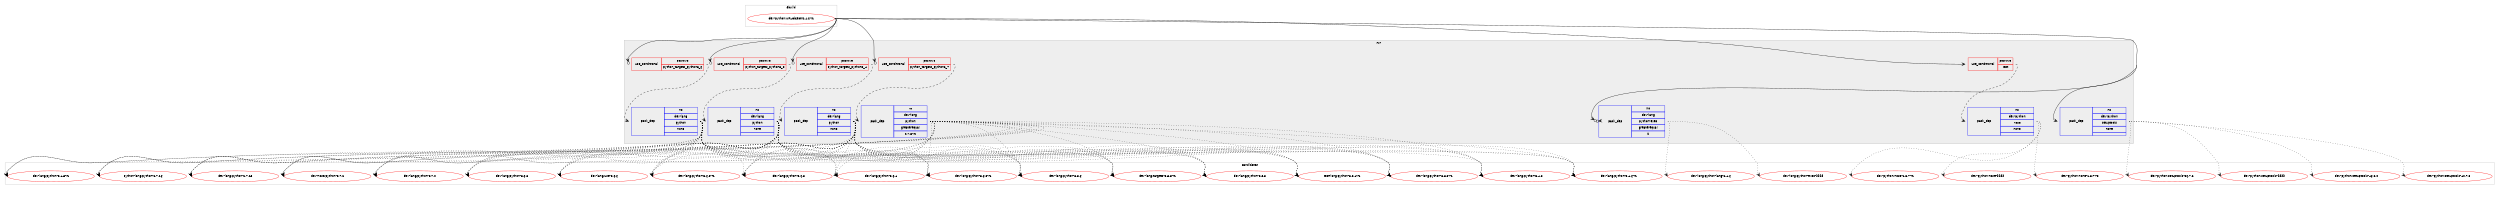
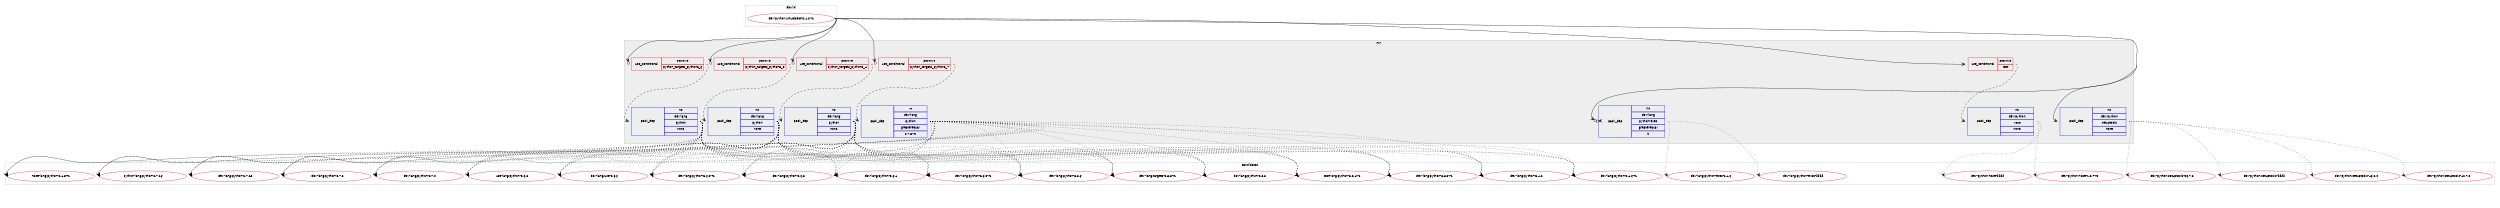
  digraph {
    compound=true
    concentrate=true
    fontname=Helvetica
    fontsize=10
    newrank=true
    rankdir=TB
    ranksep=1.5
    node [color=red fontname=Helvetica fontsize=10]
    edge [arrowhead=vee headport=w style=dotted tailport=e weight=100]
    n1 [label="dev-python/URLObject-2.4.2-r1" width=4]
    n2 [color=blue label=<<TABLE BORDER="0" CELLBORDER="1" CELLSPACING="0" CELLPADDING="4" WIDTH="220"><TR><TD ROWSPAN="6" CELLPADDING="30">pack_dep</TD></TR><TR><TD WIDTH="110">no</TD></TR><TR><TD>dev-python</TD></TR><TR><TD>nose</TD></TR><TR><TD>none</TD></TR><TR><TD></TD></TR></TABLE>> shape=none]
    n3 [label=<<TABLE BORDER="0" CELLBORDER="1" CELLSPACING="0" CELLPADDING="4"><TR><TD ROWSPAN="3" CELLPADDING="10">use_conditional</TD></TR><TR><TD>positive</TD></TR><TR><TD>test</TD></TR></TABLE>> shape=none]
    n4 [color=blue label=<<TABLE BORDER="0" CELLBORDER="1" CELLSPACING="0" CELLPADDING="4" WIDTH="220"><TR><TD ROWSPAN="6" CELLPADDING="30">pack_dep</TD></TR><TR><TD WIDTH="110">no</TD></TR><TR><TD>dev-python</TD></TR><TR><TD>setuptools</TD></TR><TR><TD>none</TD></TR><TR><TD></TD></TR></TABLE>> shape=none]
    n5 [color=blue label=<<TABLE BORDER="0" CELLBORDER="1" CELLSPACING="0" CELLPADDING="4" WIDTH="220"><TR><TD ROWSPAN="6" CELLPADDING="30">pack_dep</TD></TR><TR><TD WIDTH="110">no</TD></TR><TR><TD>dev-lang</TD></TR><TR><TD>python</TD></TR><TR><TD>greaterequal</TD></TR><TR><TD>2.7.5-r2</TD></TR></TABLE>> shape=none]
    n6 [label=<<TABLE BORDER="0" CELLBORDER="1" CELLSPACING="0" CELLPADDING="4"><TR><TD ROWSPAN="3" CELLPADDING="10">use_conditional</TD></TR><TR><TD>positive</TD></TR><TR><TD>python_targets_python2_7</TD></TR></TABLE>> shape=none]
    n7 [color=blue label=<<TABLE BORDER="0" CELLBORDER="1" CELLSPACING="0" CELLPADDING="4" WIDTH="220"><TR><TD ROWSPAN="6" CELLPADDING="30">pack_dep</TD></TR><TR><TD WIDTH="110">no</TD></TR><TR><TD>dev-lang</TD></TR><TR><TD>python-exec</TD></TR><TR><TD>greaterequal</TD></TR><TR><TD>2</TD></TR></TABLE>> shape=none]
    n8 [color=blue label=<<TABLE BORDER="0" CELLBORDER="1" CELLSPACING="0" CELLPADDING="4" WIDTH="220"><TR><TD ROWSPAN="6" CELLPADDING="30">pack_dep</TD></TR><TR><TD WIDTH="110">no</TD></TR><TR><TD>dev-lang</TD></TR><TR><TD>python</TD></TR><TR><TD>none</TD></TR><TR><TD></TD></TR></TABLE>> shape=none]
    n9 [label=<<TABLE BORDER="0" CELLBORDER="1" CELLSPACING="0" CELLPADDING="4"><TR><TD ROWSPAN="3" CELLPADDING="10">use_conditional</TD></TR><TR><TD>positive</TD></TR><TR><TD>python_targets_python3_4</TD></TR></TABLE>> shape=none]
    n10 [color=blue label=<<TABLE BORDER="0" CELLBORDER="1" CELLSPACING="0" CELLPADDING="4" WIDTH="220"><TR><TD ROWSPAN="6" CELLPADDING="30">pack_dep</TD></TR><TR><TD WIDTH="110">no</TD></TR><TR><TD>dev-lang</TD></TR><TR><TD>python</TD></TR><TR><TD>none</TD></TR><TR><TD></TD></TR></TABLE>> shape=none]
    n11 [label=<<TABLE BORDER="0" CELLBORDER="1" CELLSPACING="0" CELLPADDING="4"><TR><TD ROWSPAN="3" CELLPADDING="10">use_conditional</TD></TR><TR><TD>positive</TD></TR><TR><TD>python_targets_python3_5</TD></TR></TABLE>> shape=none]
    n12 [color=blue label=<<TABLE BORDER="0" CELLBORDER="1" CELLSPACING="0" CELLPADDING="4" WIDTH="220"><TR><TD ROWSPAN="6" CELLPADDING="30">pack_dep</TD></TR><TR><TD WIDTH="110">no</TD></TR><TR><TD>dev-lang</TD></TR><TR><TD>python</TD></TR><TR><TD>none</TD></TR><TR><TD></TD></TR></TABLE>> shape=none]
    n13 [label=<<TABLE BORDER="0" CELLBORDER="1" CELLSPACING="0" CELLPADDING="4"><TR><TD ROWSPAN="3" CELLPADDING="10">use_conditional</TD></TR><TR><TD>positive</TD></TR><TR><TD>python_targets_python3_6</TD></TR></TABLE>> shape=none]
-   n14 [label="dev-python/nose-1.3.7-r1" width=4]
-   n15 [label="dev-python/none-1.3.7-r3" width=4]
+   n15 [label="dev-python/nose-1.3.7-r3" width=4]
    n16 [label="dev-python/nose-9999" width=4]
    n17 [label="dev-python/setuptools-36.7.2" width=4]
    n18 [label="dev-python/setuptools-40.7.3" width=4]
    n19 [label="dev-python/setuptools-46.8.0" width=4]
    n20 [label="dev-python/setuptools-9999" width=4]
    n21 [label="dev-lang/python-2.7.15" width=4]
    n22 [label="python-lang/python-2.7.16" width=4]
-   n23 [label="dev-lang/python-3.4.5-r1" width=4]
+   n23 [label="nose-lang/python-3.4.5-r1" width=4]
    n24 [label="dev-lang/python-3.4.6-r1" width=4]
    n25 [label="dev-lang/python-3.4.8" width=4]
    n26 [label="dev-lang/python-3.8.8-r1" width=4]
    n27 [label="test-lang/python-3.5.4-r1" width=4]
    n28 [label="dev-lang/python-3.5.5" width=4]
    n29 [label="dev-lang/targets-3.5.5-r1" width=4]
    n30 [label="dev-lang/python-3.5.6" width=4]
    n31 [label="dev-lang/python-3.6.3-r1" width=4]
    n32 [label="dev-lang/python-3.6.4" width=4]
    n33 [label="dev-lang/python-3.6.5" width=4]
    n34 [label="dev-lang/python-3.6.5-r1" width=4]
    n35 [label="dev-lang/use-3.6.6" width=4]
-   n36 [label="dev-lang/python-3.6.8" width=4]
+   n36 [label="use-lang/python-3.6.8" width=4]
    n37 [label="dev-lang/python-3.7.0" width=4]
-   n38 [label="dev-nose/python-3.7.2" width=4]
-   n39 [label="dev-lang/python-lang-2.4.6" width=4]
+   n38 [label="dev-lang/python-3.7.2" width=4]
+   n39 [label="dev-lang/python-exec-2.4.6" width=4]
    n40 [label="dev-lang/python-exec-9999" width=4]
    subgraph cluster_1 {
      color=gray
      label=<<i>ebuild</i>>
      rank=same
      n1
    }
    subgraph cluster_2 {
      color=gray
      label=<<i>dependencies</i>>
      subgraph cluster_3 {
        color=gray
        fillcolor="#eeeeee"
        label=<<i>compile</i>>
        style=filled
        subgraph sub_4 {
          color=gray
          fillcolor="#eeeeee"
          label=<<i>compile</i>>
          style=filled
          n3
          subgraph sub_5 {
            color=gray
            fillcolor="#eeeeee"
            label=<<i>compile</i>>
            style=filled
            n2
          }
        }
        subgraph sub_6 {
          color=gray
          fillcolor="#eeeeee"
          label=<<i>compile</i>>
          style=filled
          n4
        }
      }
      subgraph cluster_7 {
        color=gray
        fillcolor="#eeeeee"
        label=<<i>compile and run</i>>
        style=filled
        subgraph sub_8 {
          color=gray
          fillcolor="#eeeeee"
          label=<<i>compile and run</i>>
          style=filled
          n6
          subgraph sub_9 {
            color=gray
            fillcolor="#eeeeee"
            label=<<i>compile and run</i>>
            style=filled
            n5
          }
        }
        subgraph sub_10 {
          color=gray
          fillcolor="#eeeeee"
          label=<<i>compile and run</i>>
          style=filled
          n7
        }
        subgraph sub_11 {
          color=gray
          fillcolor="#eeeeee"
          label=<<i>compile and run</i>>
          style=filled
          n9
          subgraph sub_12 {
            color=gray
            fillcolor="#eeeeee"
            label=<<i>compile and run</i>>
            style=filled
            n8
          }
        }
        subgraph sub_13 {
          color=gray
          fillcolor="#eeeeee"
          label=<<i>compile and run</i>>
          style=filled
          n11
          subgraph sub_14 {
            color=gray
            fillcolor="#eeeeee"
            label=<<i>compile and run</i>>
            style=filled
            n10
          }
        }
        subgraph sub_15 {
          color=gray
          fillcolor="#eeeeee"
          label=<<i>compile and run</i>>
          style=filled
          n13
          subgraph sub_16 {
            color=gray
            fillcolor="#eeeeee"
            label=<<i>compile and run</i>>
            style=filled
            n12
          }
        }
      }
      subgraph cluster_17 {
        color=gray
        fillcolor="#eeeeee"
        label=<<i>run</i>>
        style=filled
      }
    }
    subgraph cluster_18 {
      color=gray
      label=<<i>candidates</i>>
      rank=same
      subgraph sub_19 {
        color=black
        label=<<i>candidates</i>>
        nodesep=1
        rank=same
-       n14
        n15
        n16
      }
      subgraph sub_20 {
        color=black
        label=<<i>candidates</i>>
        nodesep=1
        rank=same
        n17
        n18
        n19
        n20
      }
      subgraph sub_21 {
        color=black
        label=<<i>candidates</i>>
        nodesep=1
        rank=same
        n21
        n22
        n23
        n24
        n25
        n26
        n27
        n28
        n29
        n30
        n31
        n32
        n33
        n34
        n35
        n36
        n37
        n38
      }
      subgraph sub_22 {
        color=black
        label=<<i>candidates</i>>
        nodesep=1
        rank=same
        n21
        n22
        n23
        n24
        n25
        n26
        n27
        n28
        n29
        n30
        n31
        n32
        n33
        n34
        n35
        n36
        n37
        n38
      }
      subgraph sub_23 {
        color=black
        label=<<i>candidates</i>>
        nodesep=1
        rank=same
        n21
        n22
        n23
        n24
        n25
        n26
        n27
        n28
        n29
        n30
        n31
        n32
        n33
        n34
        n35
        n36
        n37
        n38
      }
      subgraph sub_24 {
        color=black
        label=<<i>candidates</i>>
        nodesep=1
        rank=same
        n21
        n22
        n23
        n24
        n25
        n26
        n27
        n28
        n29
        n30
        n31
        n32
        n33
        n34
        n35
        n36
        n37
        n38
      }
      subgraph sub_25 {
        color=black
        label=<<i>candidates</i>>
        nodesep=1
        rank=same
        n39
        n40
      }
    }
    n1 -> n3 [style=solid weight=20]
    n1 -> n4 [style=solid weight=20]
    n1 -> n6 [arrowhead=odotvee style=solid weight=20]
    n1 -> n7 [arrowhead=odotvee style=solid weight=20]
    n1 -> n9 [arrowhead=odotvee style=solid weight=20]
    n1 -> n11 [arrowhead=odotvee style=solid weight=20]
    n1 -> n13 [arrowhead=odotvee style=solid weight=20]
-   n2 -> n14
    n2 -> n15
    n2 -> n16
    n3 -> n2 [style=dashed weight=20]
    n4 -> n17
    n4 -> n18
    n4 -> n19
    n4 -> n20
    n5 -> n21
    n5 -> n22
    n5 -> n23
    n5 -> n24
    n5 -> n25
    n5 -> n26
    n5 -> n27
    n5 -> n28
    n5 -> n29
    n5 -> n30
    n5 -> n31
    n5 -> n32
    n5 -> n33
    n5 -> n34
    n5 -> n35
    n5 -> n36
    n5 -> n37
    n5 -> n38
    n6 -> n5 [style=dashed weight=20]
    n7 -> n39
    n7 -> n40
    n8 -> n21
    n8 -> n22
    n8 -> n23
    n8 -> n24
    n8 -> n25
    n8 -> n26
    n8 -> n27
    n8 -> n28
    n8 -> n29
    n8 -> n30
    n8 -> n31
    n8 -> n32
    n8 -> n33
    n8 -> n34
    n8 -> n35
    n8 -> n36
    n8 -> n37
    n8 -> n38
    n9 -> n8 [style=dashed weight=20]
    n10 -> n21
    n10 -> n22
    n10 -> n23
    n10 -> n24
    n10 -> n25
    n10 -> n26
    n10 -> n27
    n10 -> n28
    n10 -> n29
    n10 -> n30
    n10 -> n31
    n10 -> n32
    n10 -> n33
    n10 -> n34
    n10 -> n35
    n10 -> n36
    n10 -> n37
    n10 -> n38
    n11 -> n10 [style=dashed weight=20]
    n12 -> n21
    n12 -> n22
    n12 -> n23
    n12 -> n24
    n12 -> n25
    n12 -> n26
    n12 -> n27
    n12 -> n28
    n12 -> n29
    n12 -> n30
    n12 -> n31
    n12 -> n32
    n12 -> n33
    n12 -> n34
    n12 -> n35
    n12 -> n36
    n12 -> n37
    n12 -> n38
    n13 -> n12 [style=dashed weight=20]
  }
